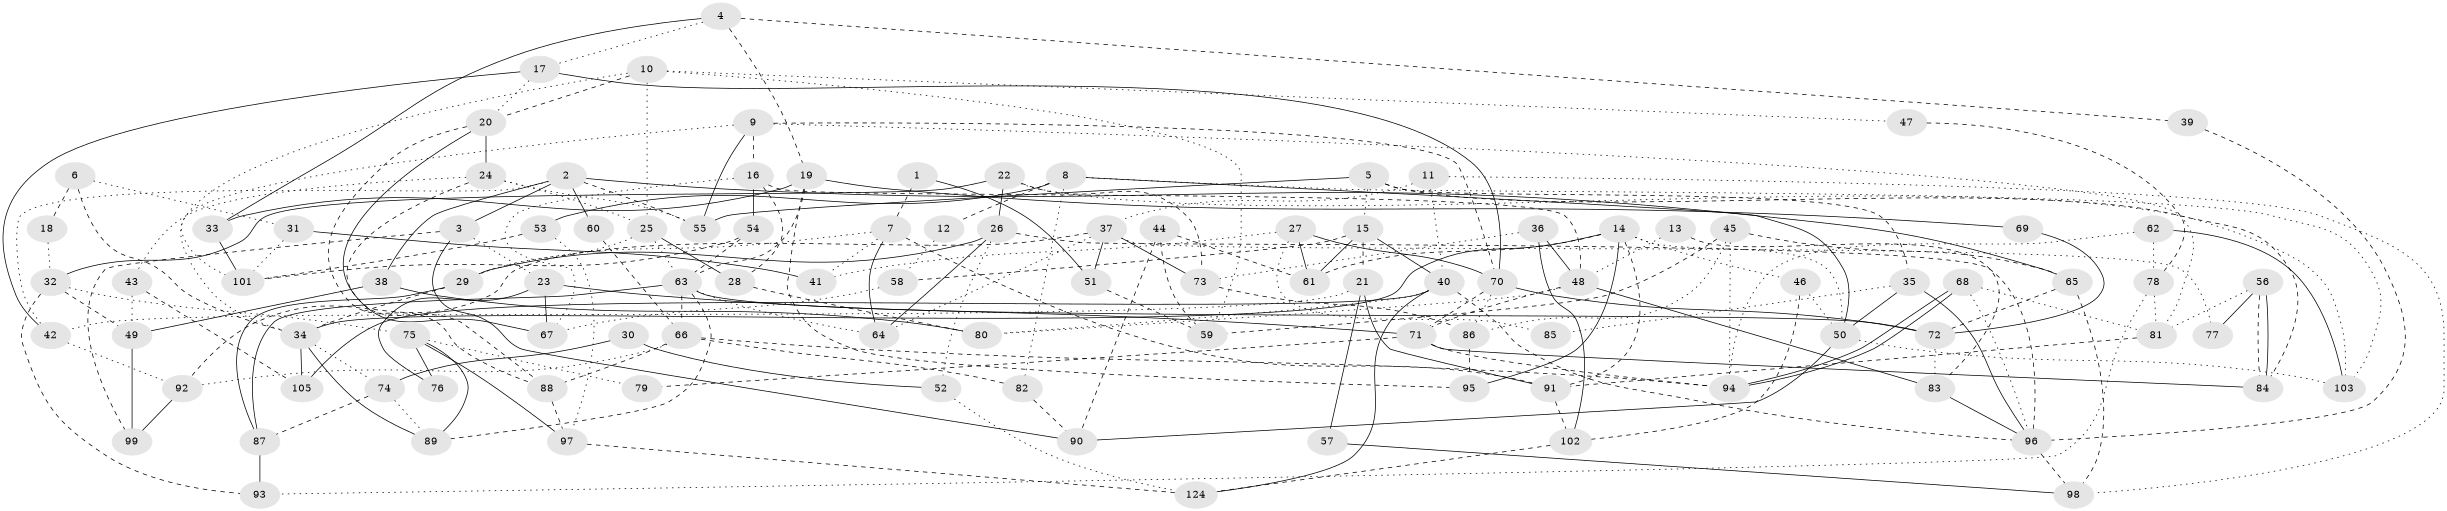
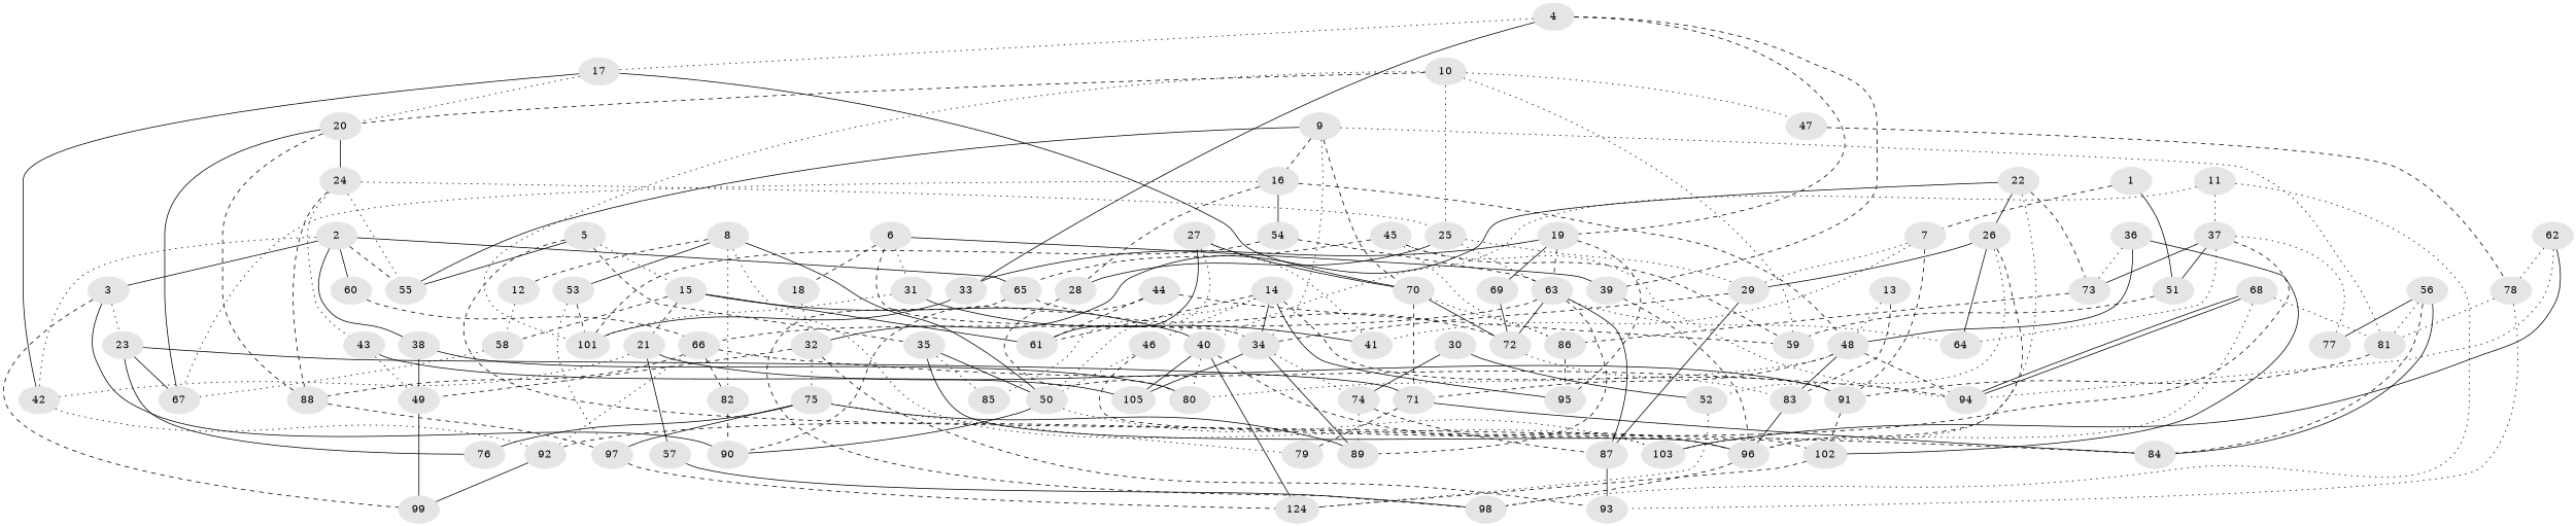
  graph {
    node [color=gray90 style=filled]
    edge [style=solid]
    1
    7
    51
    29
    41
    64
    91
    59
    2
    3
    38
    42
    55
    60
    65
    23
    90
    99
    80
    49
    92
    66
    98
    72
    67
    71
    76
    4
    17
    19
    33
    39
    70
    20
    95
    63
    69
    101
    96
    5
    15
    35
    84
    40
    61
    21
    58
    50
    85
    6
    18
    31
    34
    32
    74
    89
    n57 [label=105]
    87
    102
    8
    12
    53
    82
    103
    97
    9
    16
    81
    48
    28
    54
    86
    10
    25
    47
    24
    88
    78
    11
    37
    73
    77
    n83 [label=124]
    13
    83
    14
    46
    57
    75
    93
    43
    22
    26
    52
    94
    79
    27
    30
    36
    44
    45
    56
    62
    68
    1 -- 7 [style=dashed]
    1 -- 51
    7 -- 29 [style=dotted]
    7 -- 41 [style=dotted]
-   7 -- 64
    7 -- 91 [style=dashed]
    51 -- 59 [style=dashed]
    29 -- 34 [style=dashed]
    29 -- 87
    91 -- 102 [style=dashed]
    2 -- 3
    2 -- 38
    2 -- 42 [style=dotted]
    2 -- 55 [style=dashed]
    2 -- 60
    2 -- 65
    3 -- 23 [style=dotted]
    3 -- 90
    3 -- 99 [style=dashed]
    38 -- 80
    38 -- 49
    42 -- 92 [style=dotted]
    60 -- 66 [style=dashed]
    65 -- 98 [style=dashed]
    65 -- 72 [style=dashed]
    23 -- 67
    23 -- 71
    23 -- 76
    49 -- 99
    92 -- 99
    66 -- 92 [style=dotted]
    66 -- 82 [style=dashed]
    66 -- 88 [style=dashed]
    66 -- 94 [style=dashed]
    72 -- 83 [style=dotted]
    71 -- 84
-   71 -- 94 [style=dashed]
+   48 -- 94 [style=dashed]
    71 -- 79 [style=dashed]
    4 -- 17 [style=dotted]
    4 -- 19 [style=dashed]
    4 -- 33
    4 -- 39 [style=dashed]
    17 -- 42
    17 -- 70
    17 -- 20 [style=dotted]
    19 -- 33
    19 -- 95 [style=dashed]
    19 -- 63 [style=dashed]
    19 -- 69
    33 -- 101
    39 -- 96 [style=dashed]
    70 -- 72
    70 -- 71 [style=dashed]
    70 -- 86 [style=dotted]
    20 -- 67
    20 -- 24
    20 -- 88 [style=dashed]
    63 -- 64 [style=dotted]
    63 -- 66 [style=dashed]
    63 -- 72
    63 -- 89 [style=dashed]
    63 -- 87
    69 -- 72
    96 -- 98 [style=dashed]
    5 -- 55
    5 -- 15 [style=dotted]
    5 -- 35 [style=dashed]
    5 -- 84 [style=dashed]
    15 -- 40
    15 -- 61
    15 -- 21 [style=dashed]
    15 -- 58 [style=dashed]
    35 -- 96
    35 -- 50
    35 -- 85 [style=dotted]
    40 -- 80 [style=dotted]
    40 -- 96 [style=dashed]
    40 -- n57
    40 -- n83
    21 -- 91
    21 -- 42 [style=dotted]
    21 -- 57
    58 -- 67 [style=dotted]
    50 -- 90
    50 -- 103 [style=dotted]
+   6 -- 39
    6 -- 18 [style=dashed]
    6 -- 31 [style=dotted]
    6 -- 34 [style=dashed]
    18 -- 32 [style=dotted]
    31 -- 41
    31 -- 101 [style=dotted]
    34 -- 74 [style=dotted]
    34 -- 89
    34 -- n57
    32 -- 49 [style=dashed]
    32 -- 75 [style=dotted]
    32 -- 93 [style=dashed]
    74 -- 89 [style=dotted]
    74 -- 87 [style=dashed]
    87 -- 93
    102 -- n83 [style=dashed]
    8 -- 50
    8 -- 12 [style=dashed]
    8 -- 53
    8 -- 82 [style=dotted]
    8 -- 103 [style=dotted]
    12 -- 58 [style=dotted]
    53 -- 101 [style=dashed]
    53 -- 97 [style=dotted]
    82 -- 90 [style=dashed]
    97 -- n83 [style=dashed]
    9 -- 55
    9 -- 70 [style=dashed]
    9 -- 34 [style=dotted]
    9 -- 16 [style=dashed]
    9 -- 81 [style=dotted]
    16 -- 67 [style=dotted]
    16 -- 48 [style=dashed]
    16 -- 28 [style=dashed]
    16 -- 54
    81 -- 91 [style=dashed]
    48 -- 80 [style=dotted]
    48 -- 71 [style=dashed]
    48 -- 83
    28 -- 80 [style=dashed]
    54 -- 63 [style=dashed]
    54 -- 101 [style=dashed]
    86 -- 95 [style=dashed]
    10 -- 59 [style=dotted]
    10 -- 20 [style=dashed]
    10 -- 101 [style=dotted]
    10 -- 25 [style=dotted]
    10 -- 47 [style=dotted]
    25 -- 29 [style=dotted]
    25 -- 63 [style=dotted]
    25 -- 28
    47 -- 78 [style=dashed]
    24 -- 55 [style=dotted]
    24 -- 25 [style=dotted]
    24 -- 88 [style=dashed]
    24 -- 43 [style=dotted]
    88 -- 97 [style=dashed]
    78 -- 81 [style=dotted]
    78 -- 93 [style=dotted]
    11 -- 98 [style=dotted]
    11 -- 40 [style=dotted]
    11 -- 37 [style=dotted]
    37 -- 51
    37 -- 64 [style=dotted]
    37 -- 92 [style=dashed]
    37 -- 73
    37 -- 77 [style=dotted]
    73 -- 86 [style=dashed]
    13 -- 48 [style=dotted]
    13 -- 83 [style=dashed]
    83 -- 96
    14 -- 91 [style=dashed]
    14 -- 95
    14 -- 61 [style=dashed]
    14 -- 50 [style=dotted]
    14 -- 34
    14 -- 46 [style=dotted]
    46 -- 50 [style=dotted]
    46 -- 102 [style=dashed]
    57 -- 98
    75 -- 76
    75 -- 89
    75 -- 97
    75 -- 79 [style=dotted]
    43 -- 49 [style=dotted]
-   43 -- n57 [style=dashed]
+   43 -- n57
    22 -- 32
    22 -- 103 [style=dotted]
    22 -- 73 [style=dashed]
    22 -- 26
    26 -- 29
    26 -- 64
    26 -- 96 [style=dashed]
    26 -- 52 [style=dotted]
    52 -- n83 [style=dotted]
    27 -- 41 [style=dotted]
    27 -- 70
    27 -- 61
    27 -- 85 [style=dotted]
    30 -- 74
    30 -- 52
    36 -- 102
    36 -- 48
    36 -- 73 [style=dotted]
    44 -- 59 [style=dashed]
    44 -- 90 [style=dashed]
    44 -- 61 [style=dashed]
    45 -- 59 [style=dashed]
    45 -- 65 [style=dashed]
    45 -- 86 [style=dotted]
    45 -- 94 [style=dotted]
    56 -- 84 [style=dashed]
    56 -- 84
    56 -- 81 [style=dotted]
    56 -- 77
    62 -- 103
    62 -- 78 [style=dotted]
    62 -- 94 [style=dotted]
    68 -- 96 [style=dotted]
    68 -- 81 [style=dotted]
    68 -- 94
    68 -- 94
  }
